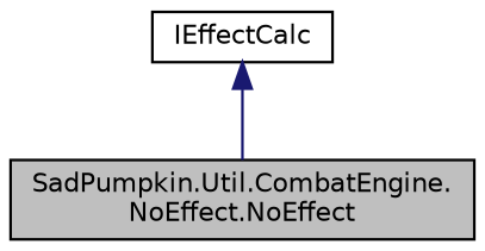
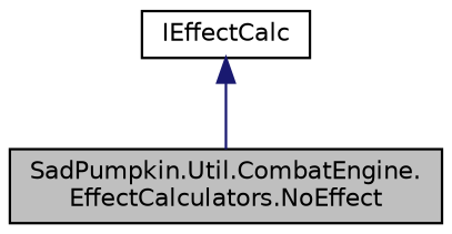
  digraph {
    node [color=black fontname=Helvetica fontsize=10 shape=record style=filled]
-   n1 [fillcolor=grey75 fontcolor=black height=0.2 label="SadPumpkin.Util.CombatEngine.\lNoEffect.NoEffect" width=0.4]
+   n1 [fillcolor=grey75 fontcolor=black height=0.2 label="SadPumpkin.Util.CombatEngine.\lEffectCalculators.NoEffect" width=0.4]
    n2 [fillcolor=white height=0.2 label=IEffectCalc width=0.4]
    n2 -> n1 [color=midnightblue dir=back fontname=Helvetica fontsize=10 labelfontname=Helvetica labelfontsize=10 style=solid]
  }
